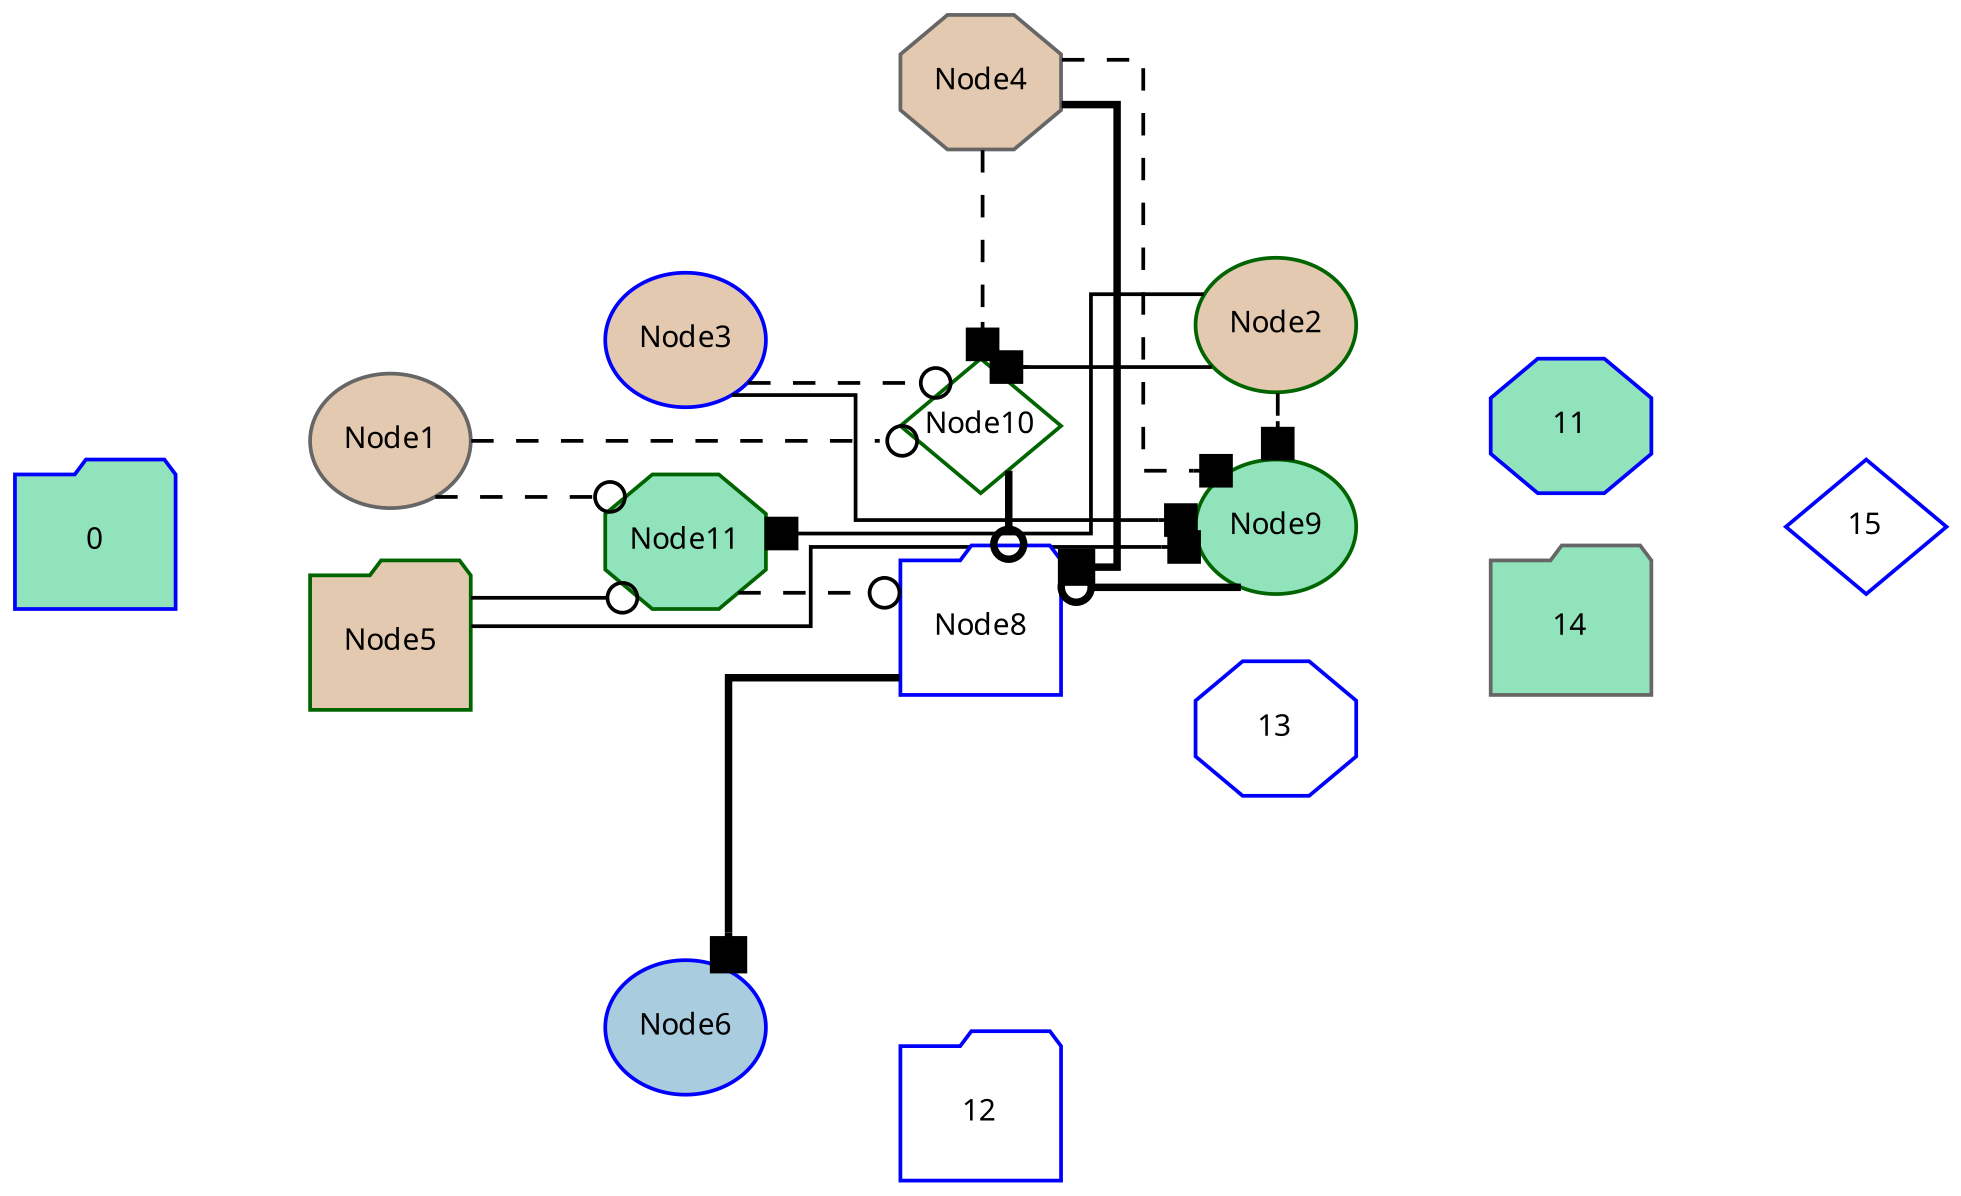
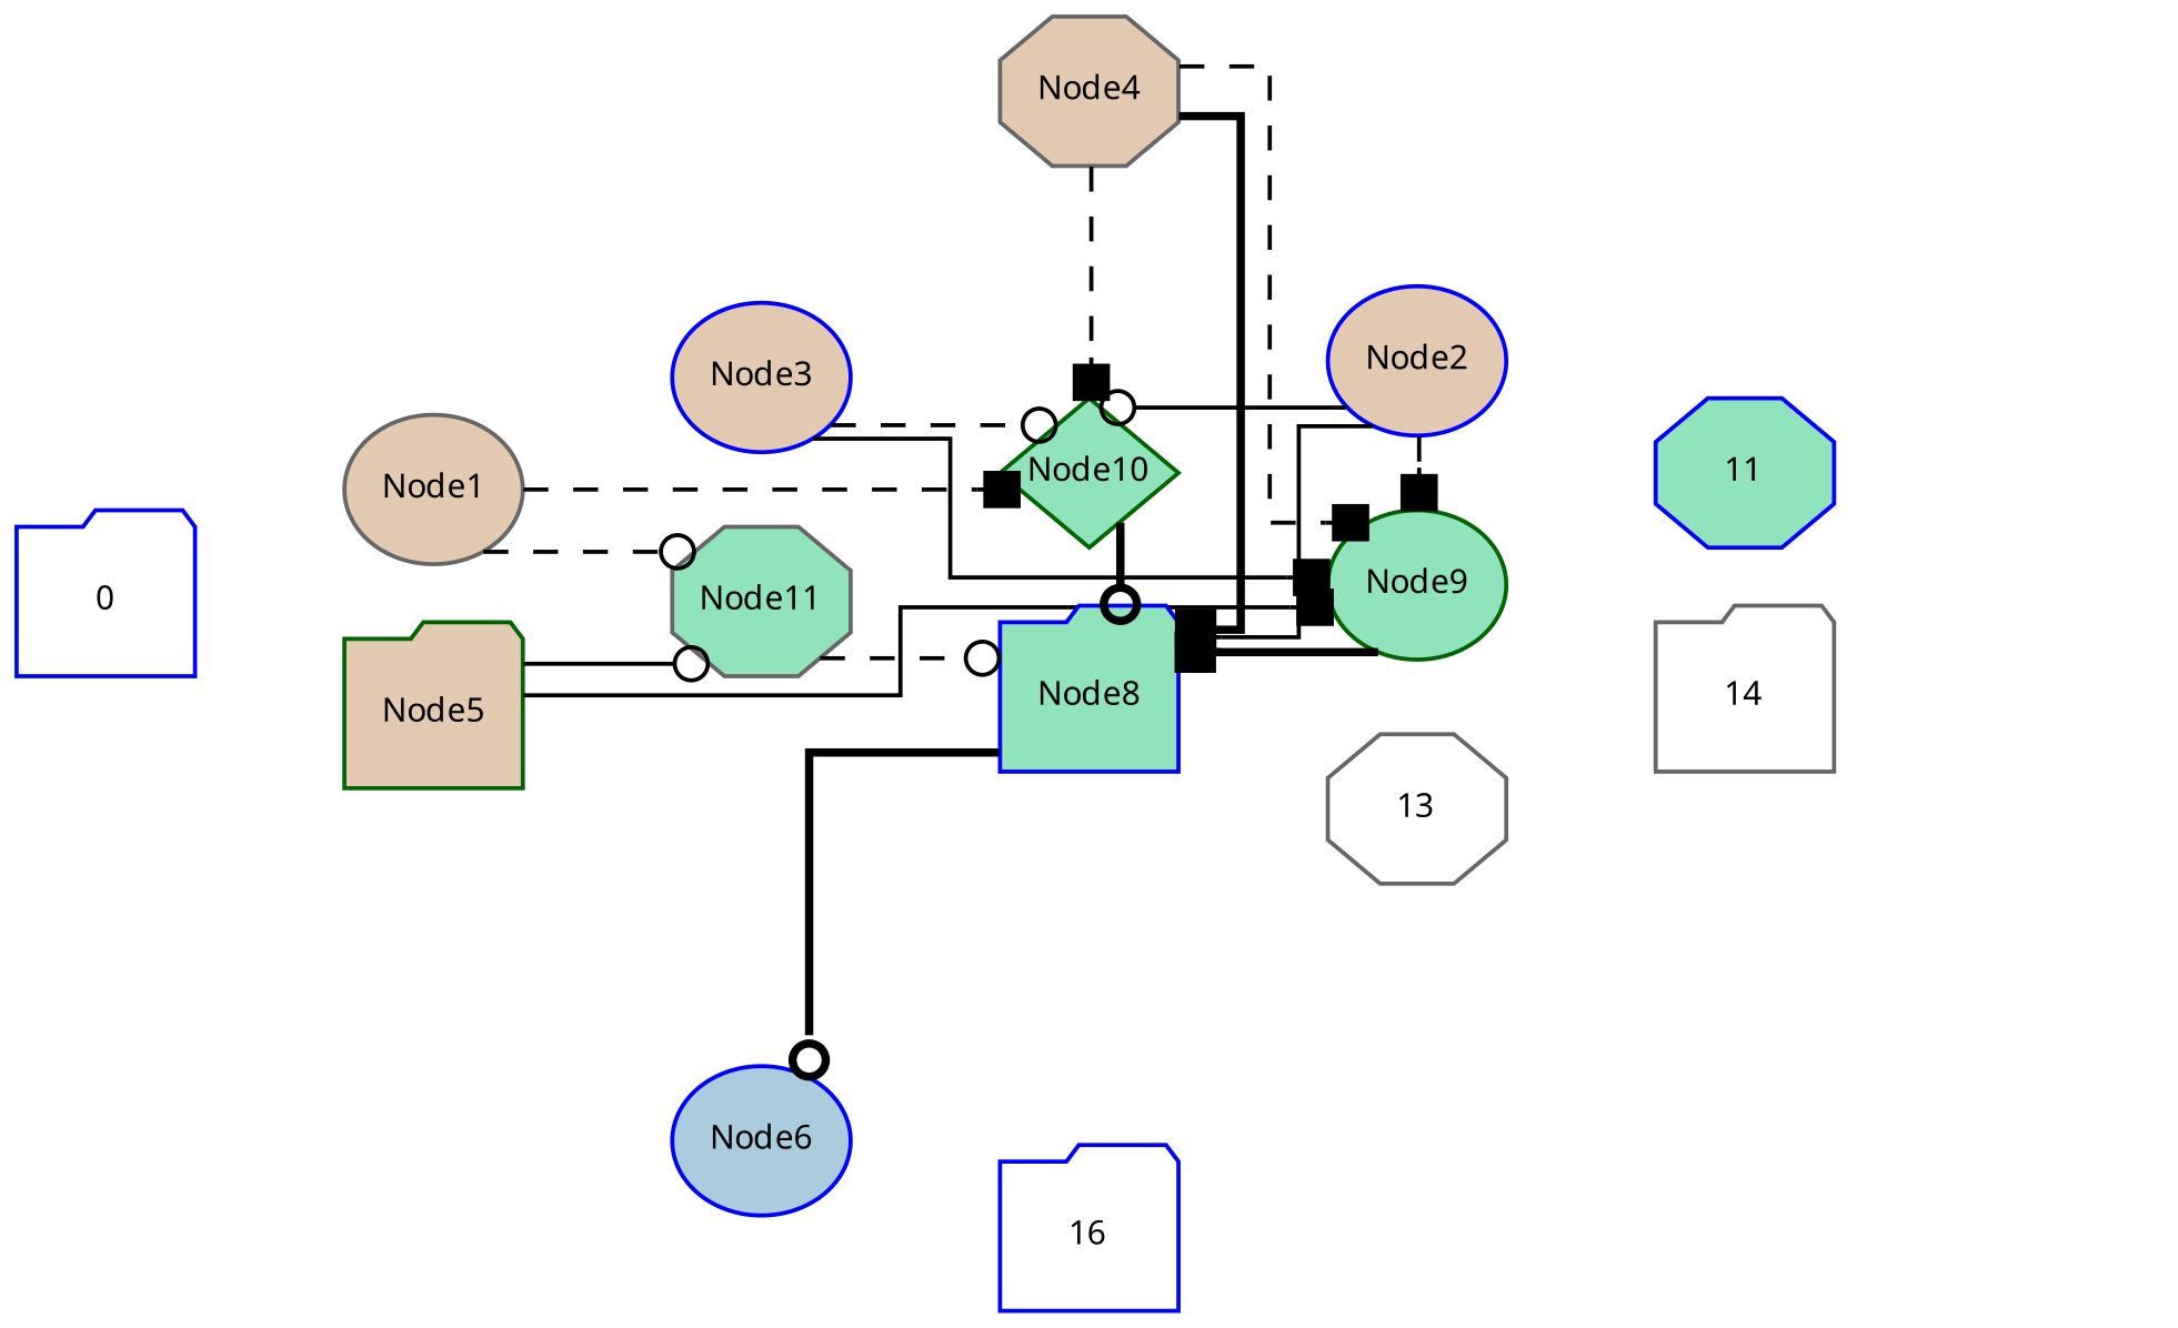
  digraph {
    fontname="Noto Sans"
    rank=same
    rankdir=LR
    splines=ortho
    node [color=blue fillcolor="#ffffff" fixedsize=true fontname="Noto Sans" fontsize=8 shape=folder style=filled]
    edge [constraint=true fontname="Noto Sans" style=invis]
-   n1 [fillcolor="#91e3bb" label=0 width=0.6]
+   n1 [label=0 width=0.6]
    n2 [color=gray40 fillcolor="#e3c9af" label=Node1 shape=ellipse width=0.6]
    n3 [color=darkgreen fillcolor="#e3c9af" label=Node5 width=0.6]
    n4 [fillcolor="#e3c9af" label=Node3 shape=ellipse width=0.6]
-   n5 [color=darkgreen fillcolor="#91e3bb" label=Node11 shape=octagon width=0.6]
-   n6 [color=darkgreen label=Node10 shape=diamond width=0.6]
+   n5 [color=gray40 fillcolor="#91e3bb" label=Node11 shape=octagon width=0.6]
+   n6 [color=darkgreen fillcolor="#91e3bb" label=Node10 shape=diamond width=0.6]
    n7 [color=darkgreen fillcolor="#91e3bb" label=Node9 shape=ellipse width=0.6]
    n8 [fillcolor="#a9ccde" label=Node6 shape=ellipse width=0.6]
    n9 [color=gray40 fillcolor="#e3c9af" label=Node4 shape=octagon width=0.6]
-   n10 [label=Node8 width=0.6]
-   n11 [color=darkgreen fillcolor="#e3c9af" label=Node2 shape=ellipse width=0.6]
+   n10 [fillcolor="#91e3bb" label=Node8 width=0.6]
+   n11 [fillcolor="#e3c9af" label=Node2 shape=ellipse width=0.6]
    n12 [fillcolor="#91e3bb" label=11 shape=octagon width=0.6]
-   n13 [color=gray40 fillcolor="#91e3bb" label=14 width=0.6]
-   n14 [label=12 width=0.6]
-   n15 [label=13 shape=octagon width=0.6]
-   n16 [label=15 shape=diamond width=0.6]
+   n13 [color=gray40 label=14 width=0.6]
+   n14 [label=16 width=0.6]
+   n15 [color=gray40 label=13 shape=octagon width=0.6]
    n1 -> n2
    n1 -> n3
    n2 -> n4
    n2 -> n5 [arrowhead=odot constraint=false style=dashed]
    n2 -> n5
-   n2 -> n6 [arrowhead=odot constraint=false style=dashed]
+   n2 -> n6 [arrowhead=box constraint=false style=dashed]
    n3 -> n5 [arrowhead=odot constraint=false style=solid]
    n3 -> n5
    n3 -> n7 [arrowhead=box constraint=false style=solid]
    n3 -> n8
    n4 -> n6 [arrowhead=odot constraint=false style=dashed]
    n4 -> n6
    n4 -> n7 [arrowhead=box constraint=false style=solid]
    n4 -> n9
    n5 -> n6
    n5 -> n10 [arrowhead=odot constraint=false style=dashed]
    n5 -> n10
    n6 -> n7
    n6 -> n10 [arrowhead=odot constraint=false style=bold]
    n6 -> n11
-   n7 -> n10 [arrowhead=odot constraint=false style=bold]
+   n7 -> n10 [arrowhead=box constraint=false style=bold]
    n7 -> n12
    n7 -> n13
    n8 -> n10
    n8 -> n14
    n9 -> n6 [arrowhead=box constraint=false style=dashed]
    n9 -> n7 [arrowhead=box constraint=false style=dashed]
    n9 -> n10 [arrowhead=box constraint=false style=bold]
    n9 -> n11
    n10 -> n7
-   n10 -> n8 [arrowhead=box constraint=false style=bold]
+   n10 -> n8 [arrowhead=odot constraint=false style=bold]
    n10 -> n15
-   n11 -> n5 [arrowhead=box constraint=false style=solid]
-   n11 -> n6 [arrowhead=box constraint=false style=solid]
+   n11 -> n10 [arrowhead=box constraint=false style=solid]
+   n11 -> n6 [arrowhead=odot constraint=false style=solid]
    n11 -> n7 [arrowhead=box constraint=false style=dashed]
    n11 -> n12
-   n12 -> n16
-   n13 -> n16
    n14 -> n15
    n15 -> n13
  }
